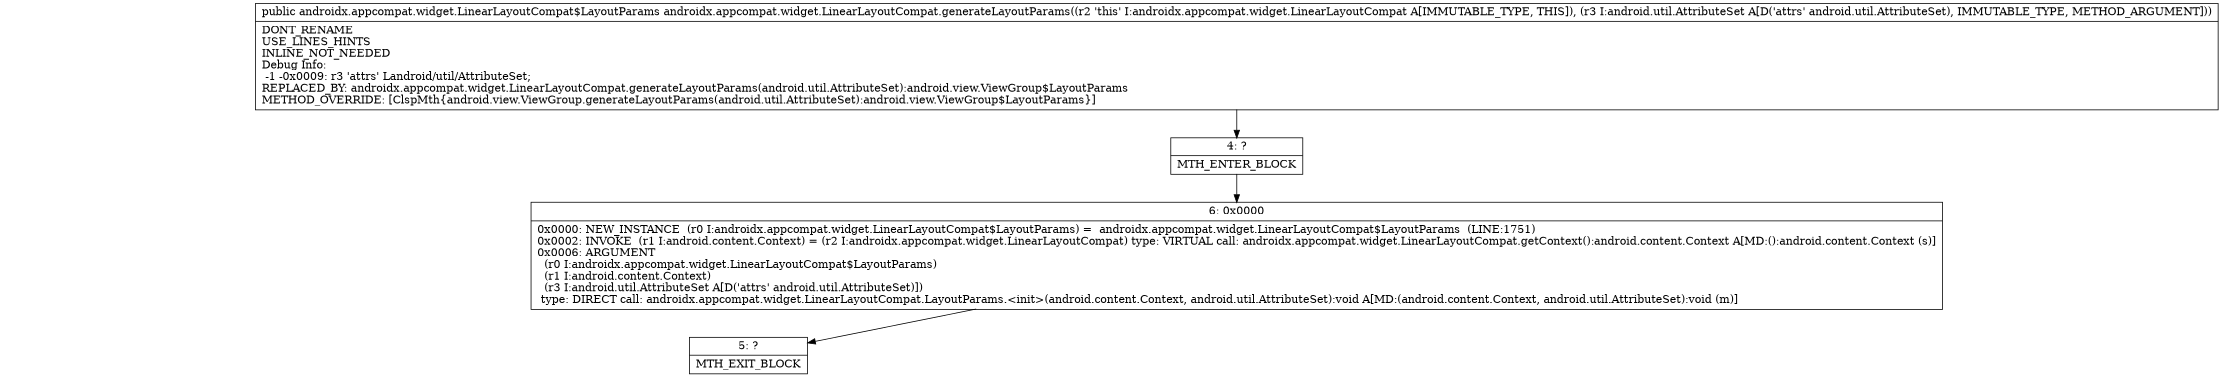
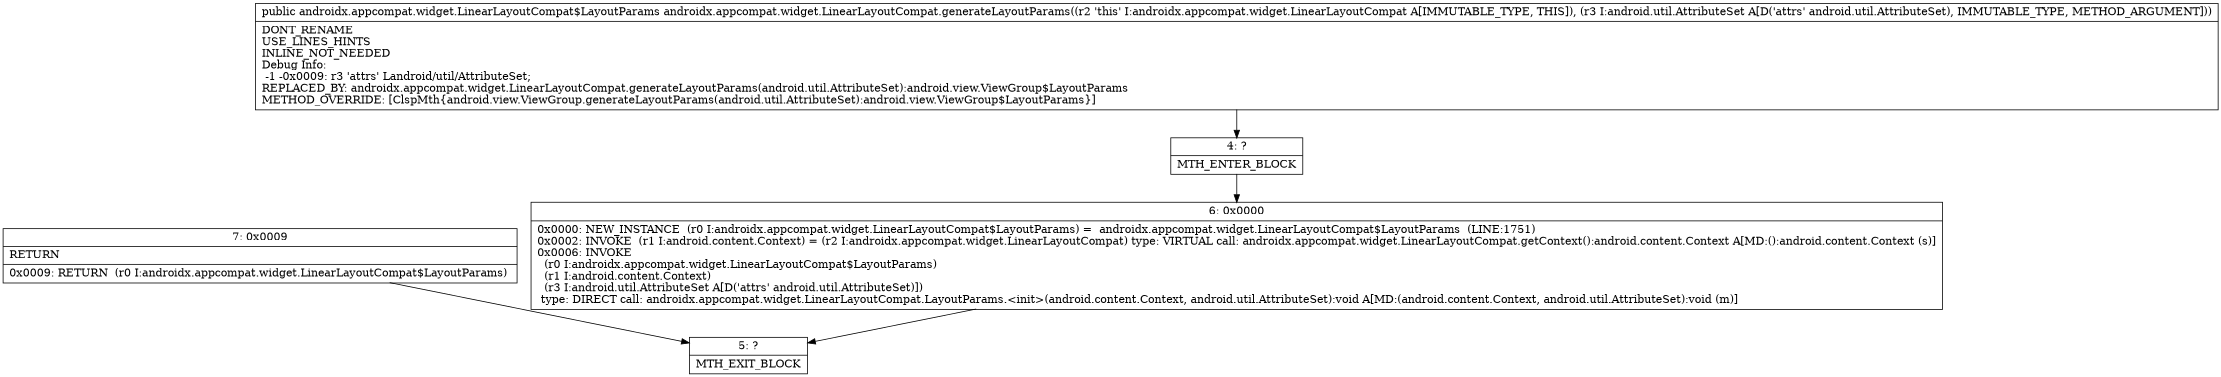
  digraph {
    node [shape=record]
    n1 [label="{4\:\ ?|MTH_ENTER_BLOCK\l}"]
-   n2 [label="{6\:\ 0x0000|0x0000: NEW_INSTANCE  (r0 I:androidx.appcompat.widget.LinearLayoutCompat$LayoutParams) =  androidx.appcompat.widget.LinearLayoutCompat$LayoutParams  (LINE:1751)\l0x0002: INVOKE  (r1 I:android.content.Context) = (r2 I:androidx.appcompat.widget.LinearLayoutCompat) type: VIRTUAL call: androidx.appcompat.widget.LinearLayoutCompat.getContext():android.content.Context A[MD:():android.content.Context (s)]\l0x0006: ARGUMENT  \l  (r0 I:androidx.appcompat.widget.LinearLayoutCompat$LayoutParams)\l  (r1 I:android.content.Context)\l  (r3 I:android.util.AttributeSet A[D('attrs' android.util.AttributeSet)])\l type: DIRECT call: androidx.appcompat.widget.LinearLayoutCompat.LayoutParams.\<init\>(android.content.Context, android.util.AttributeSet):void A[MD:(android.content.Context, android.util.AttributeSet):void (m)]\l}"]
+   n2 [label="{6\:\ 0x0000|0x0000: NEW_INSTANCE  (r0 I:androidx.appcompat.widget.LinearLayoutCompat$LayoutParams) =  androidx.appcompat.widget.LinearLayoutCompat$LayoutParams  (LINE:1751)\l0x0002: INVOKE  (r1 I:android.content.Context) = (r2 I:androidx.appcompat.widget.LinearLayoutCompat) type: VIRTUAL call: androidx.appcompat.widget.LinearLayoutCompat.getContext():android.content.Context A[MD:():android.content.Context (s)]\l0x0006: INVOKE  \l  (r0 I:androidx.appcompat.widget.LinearLayoutCompat$LayoutParams)\l  (r1 I:android.content.Context)\l  (r3 I:android.util.AttributeSet A[D('attrs' android.util.AttributeSet)])\l type: DIRECT call: androidx.appcompat.widget.LinearLayoutCompat.LayoutParams.\<init\>(android.content.Context, android.util.AttributeSet):void A[MD:(android.content.Context, android.util.AttributeSet):void (m)]\l}"]
    n3 [label="{5\:\ ?|MTH_EXIT_BLOCK\l}"]
+   n4 [label="{7\:\ 0x0009|RETURN\l|0x0009: RETURN  (r0 I:androidx.appcompat.widget.LinearLayoutCompat$LayoutParams) \l}"]
    n5 [label="{public androidx.appcompat.widget.LinearLayoutCompat$LayoutParams androidx.appcompat.widget.LinearLayoutCompat.generateLayoutParams((r2 'this' I:androidx.appcompat.widget.LinearLayoutCompat A[IMMUTABLE_TYPE, THIS]), (r3 I:android.util.AttributeSet A[D('attrs' android.util.AttributeSet), IMMUTABLE_TYPE, METHOD_ARGUMENT]))  | DONT_RENAME\lUSE_LINES_HINTS\lINLINE_NOT_NEEDED\lDebug Info:\l  \-1 \-0x0009: r3 'attrs' Landroid\/util\/AttributeSet;\lREPLACED_BY: androidx.appcompat.widget.LinearLayoutCompat.generateLayoutParams(android.util.AttributeSet):android.view.ViewGroup$LayoutParams\lMETHOD_OVERRIDE: [ClspMth\{android.view.ViewGroup.generateLayoutParams(android.util.AttributeSet):android.view.ViewGroup$LayoutParams\}]\l}"]
    n1 -> n2
    n2 -> n3
+   n4 -> n3
    n5 -> n1
  }
